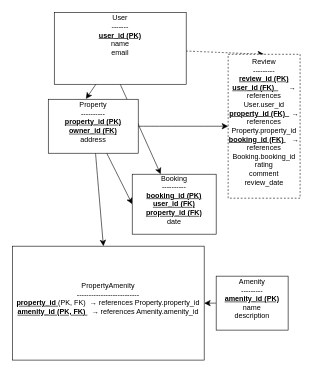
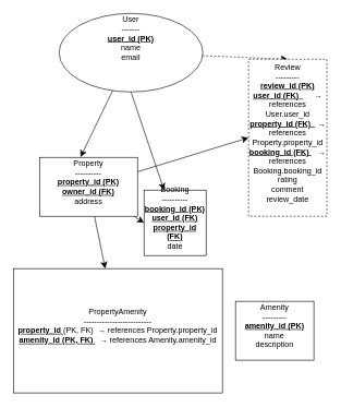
  <mxCell id="0" />
  <mxCell id="1" parent="0" />
  <mxCell id="2" style="edgeStyle=none;curved=1;rounded=0;orthogonalLoop=1;jettySize=auto;html=1;entryX=0.5;entryY=0;entryDx=0;entryDy=0;fontSize=12;startSize=8;endSize=8;dashed=1;" edge="1" parent="1" source="4" target="10"><mxGeometry relative="1" as="geometry" /></mxCell>
  <mxCell id="3" style="edgeStyle=none;curved=1;rounded=0;orthogonalLoop=1;jettySize=auto;html=1;exitX=0.5;exitY=1;exitDx=0;exitDy=0;fontSize=12;startSize=8;endSize=8;" edge="1" parent="1" source="4" target="9"><mxGeometry relative="1" as="geometry" /></mxCell>
- <mxCell id="4" value="&lt;div&gt;&lt;div&gt;User&lt;/div&gt;&lt;div&gt;-------&lt;/div&gt;&lt;div&gt;&lt;b&gt;&lt;u&gt;user_id (PK)&lt;/u&gt;&lt;/b&gt;&lt;/div&gt;&lt;div&gt;name&lt;/div&gt;&lt;div&gt;email&lt;/div&gt;&lt;/div&gt;&lt;div&gt;&lt;br&gt;&lt;/div&gt;&lt;div&gt;&lt;br&gt;&lt;/div&gt;&lt;div&gt;&lt;br&gt;&lt;/div&gt;" style="rounded=0;whiteSpace=wrap;html=1;" parent="1" vertex="1"><mxGeometry x="90" y="20" width="220" height="120" as="geometry" /></mxCell>
+ <mxCell id="4" value="&lt;div&gt;&lt;div&gt;User&lt;/div&gt;&lt;div&gt;-------&lt;/div&gt;&lt;div&gt;&lt;b&gt;&lt;u&gt;user_id (PK)&lt;/u&gt;&lt;/b&gt;&lt;/div&gt;&lt;div&gt;name&lt;/div&gt;&lt;div&gt;email&lt;/div&gt;&lt;/div&gt;&lt;div&gt;&lt;br&gt;&lt;/div&gt;&lt;div&gt;&lt;br&gt;&lt;/div&gt;&lt;div&gt;&lt;br&gt;&lt;/div&gt;" style="ellipse;whiteSpace=wrap;html=1;" parent="1" vertex="1"><mxGeometry x="90" y="20" width="220" height="120" as="geometry" /></mxCell>
  <mxCell id="5" style="edgeStyle=none;curved=1;rounded=0;orthogonalLoop=1;jettySize=auto;html=1;entryX=0;entryY=0.5;entryDx=0;entryDy=0;fontSize=12;startSize=8;endSize=8;" edge="1" parent="1" source="8" target="9"><mxGeometry relative="1" as="geometry" /></mxCell>
  <mxCell id="6" style="edgeStyle=none;curved=1;rounded=0;orthogonalLoop=1;jettySize=auto;html=1;entryX=0;entryY=0.5;entryDx=0;entryDy=0;fontSize=12;startSize=8;endSize=8;" edge="1" parent="1" source="8" target="10"><mxGeometry relative="1" as="geometry" /></mxCell>
  <mxCell id="7" style="edgeStyle=none;curved=1;rounded=0;orthogonalLoop=1;jettySize=auto;html=1;fontSize=12;startSize=8;endSize=8;" edge="1" parent="1" source="8" target="13"><mxGeometry relative="1" as="geometry" /></mxCell>
- <mxCell id="8" value="&lt;div&gt;Property&lt;/div&gt;&lt;div&gt;----------&lt;/div&gt;&lt;div&gt;&lt;b&gt;&lt;u&gt;property_id (PK)&lt;/u&gt;&lt;/b&gt;&lt;/div&gt;&lt;div&gt;&lt;b&gt;&lt;u&gt;owner_id (FK)&lt;/u&gt;&lt;/b&gt;&lt;/div&gt;&lt;div&gt;address&lt;/div&gt;&lt;div&gt;&lt;br&gt;&lt;/div&gt;" style="rounded=0;whiteSpace=wrap;html=1;" parent="1" vertex="1"><mxGeometry x="80" y="165" width="150" height="90" as="geometry" /></mxCell>
- <mxCell id="9" value="&lt;div&gt;Booking&lt;/div&gt;&lt;div&gt;----------&lt;/div&gt;&lt;div&gt;&lt;b&gt;&lt;u&gt;booking_id (PK)&lt;/u&gt;&lt;/b&gt;&lt;/div&gt;&lt;div&gt;&lt;b&gt;&lt;u&gt;user_id (FK)&lt;/u&gt;&lt;/b&gt;&lt;/div&gt;&lt;div&gt;&lt;b&gt;&lt;u&gt;property_id (FK)&lt;/u&gt;&lt;/b&gt;&lt;/div&gt;&lt;div&gt;date&lt;/div&gt;&lt;div&gt;&lt;br&gt;&lt;/div&gt;" style="rounded=0;whiteSpace=wrap;html=1;" parent="1" vertex="1"><mxGeometry x="220" y="290" width="140" height="100" as="geometry" /></mxCell>
+ <mxCell id="8" value="&lt;div&gt;Property&lt;/div&gt;&lt;div&gt;----------&lt;/div&gt;&lt;div&gt;&lt;b&gt;&lt;u&gt;property_id (PK)&lt;/u&gt;&lt;/b&gt;&lt;/div&gt;&lt;div&gt;&lt;b&gt;&lt;u&gt;owner_id (FK)&lt;/u&gt;&lt;/b&gt;&lt;/div&gt;&lt;div&gt;address&lt;/div&gt;&lt;div&gt;&lt;br&gt;&lt;/div&gt;" style="rounded=0;whiteSpace=wrap;html=1;" parent="1" vertex="1"><mxGeometry x="60" y="240" width="150" height="90" as="geometry" /></mxCell>
+ <mxCell id="9" value="&lt;div&gt;Booking&lt;/div&gt;&lt;div&gt;----------&lt;/div&gt;&lt;div&gt;&lt;b&gt;&lt;u&gt;booking_id (PK)&lt;/u&gt;&lt;/b&gt;&lt;/div&gt;&lt;div&gt;&lt;b&gt;&lt;u&gt;user_id (FK)&lt;/u&gt;&lt;/b&gt;&lt;/div&gt;&lt;div&gt;&lt;b&gt;&lt;u&gt;property_id (FK)&lt;/u&gt;&lt;/b&gt;&lt;/div&gt;&lt;div&gt;date&lt;/div&gt;&lt;div&gt;&lt;br&gt;&lt;/div&gt;" style="rounded=0;whiteSpace=wrap;html=1;" parent="1" vertex="1"><mxGeometry x="220" y="290" width="95" height="100" as="geometry" /></mxCell>
  <mxCell id="10" value="&lt;div&gt;Review&lt;/div&gt;&lt;div&gt;---------&lt;/div&gt;&lt;div&gt;&lt;b&gt;&lt;u&gt;review_id (PK)&lt;/u&gt;&lt;/b&gt;&lt;/div&gt;&lt;div&gt;&lt;u&gt;&lt;b&gt;user_id (FK)&amp;nbsp; &lt;/b&gt;&lt;/u&gt;&amp;nbsp; &amp;nbsp; &amp;nbsp;→ references User.user_id&lt;/div&gt;&lt;div&gt;&lt;b&gt;&lt;u&gt;property_id (FK)&amp;nbsp; &lt;/u&gt;&lt;/b&gt;&amp;nbsp;→ references Property.property_id&lt;/div&gt;&lt;div&gt;&lt;b&gt;&lt;u&gt;booking_id (FK)&amp;nbsp;&lt;/u&gt;&lt;/b&gt; &amp;nbsp; → references Booking.booking_id&lt;/div&gt;&lt;div&gt;rating&lt;/div&gt;&lt;div&gt;comment&lt;/div&gt;&lt;div&gt;review_date&lt;/div&gt;&lt;div&gt;&lt;br&gt;&lt;/div&gt;" style="rounded=0;whiteSpace=wrap;html=1;dashed=1;" parent="1" vertex="1"><mxGeometry x="380" y="90" width="120" height="240" as="geometry" /></mxCell>
- <mxCell id="11" style="edgeStyle=none;curved=1;rounded=0;orthogonalLoop=1;jettySize=auto;html=1;entryX=1;entryY=0.5;entryDx=0;entryDy=0;fontSize=12;startSize=8;endSize=8;" edge="1" parent="1" source="12" target="13"><mxGeometry relative="1" as="geometry" /></mxCell>
  <mxCell id="12" value="&lt;div&gt;Amenity&lt;/div&gt;&lt;div&gt;---------&lt;/div&gt;&lt;div&gt;&lt;b&gt;&lt;u&gt;amenity_id (PK)&lt;/u&gt;&lt;/b&gt;&lt;/div&gt;&lt;div&gt;name&lt;/div&gt;&lt;div&gt;description&lt;/div&gt;&lt;div&gt;&lt;br&gt;&lt;/div&gt;" style="rounded=0;whiteSpace=wrap;html=1;" parent="1" vertex="1"><mxGeometry x="360" y="460" width="120" height="90" as="geometry" /></mxCell>
  <mxCell id="13" value="&lt;div&gt;PropertyAmenity&lt;/div&gt;&lt;div&gt;--------------------------&lt;/div&gt;&lt;div&gt;&lt;b&gt;&lt;u&gt;property_id &lt;/u&gt;&lt;/b&gt;(PK, FK)&amp;nbsp; → references Property.property_id&lt;/div&gt;&lt;div&gt;&lt;b&gt;&lt;u&gt;amenity_id (PK, FK)&amp;nbsp;&lt;/u&gt;&lt;/b&gt; &amp;nbsp;→ references Amenity.amenity_id&lt;/div&gt;&lt;div&gt;&lt;br&gt;&lt;/div&gt;" style="rounded=0;whiteSpace=wrap;html=1;" parent="1" vertex="1"><mxGeometry x="20" y="410" width="320" height="190" as="geometry" /></mxCell>
  <mxCell id="14" style="edgeStyle=none;curved=1;rounded=0;orthogonalLoop=1;jettySize=auto;html=1;entryX=0.419;entryY=-0.006;entryDx=0;entryDy=0;entryPerimeter=0;fontSize=12;startSize=8;endSize=8;" edge="1" parent="1" source="4" target="8"><mxGeometry relative="1" as="geometry" /></mxCell>
